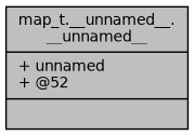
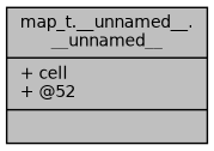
  digraph {
-   n1 [color=black fillcolor=grey75 fontcolor=black fontname=Helvetica fontsize=10 height=0.2 label="{map_t.__unnamed__.\l__unnamed__\n|+ unnamed\l+ @52\l|}" shape=record style=filled width=0.4]
+   n1 [color=black fillcolor=grey75 fontcolor=black fontname=Helvetica fontsize=10 height=0.2 label="{map_t.__unnamed__.\l__unnamed__\n|+ cell\l+ @52\l|}" shape=record style=filled width=0.4]
  }
